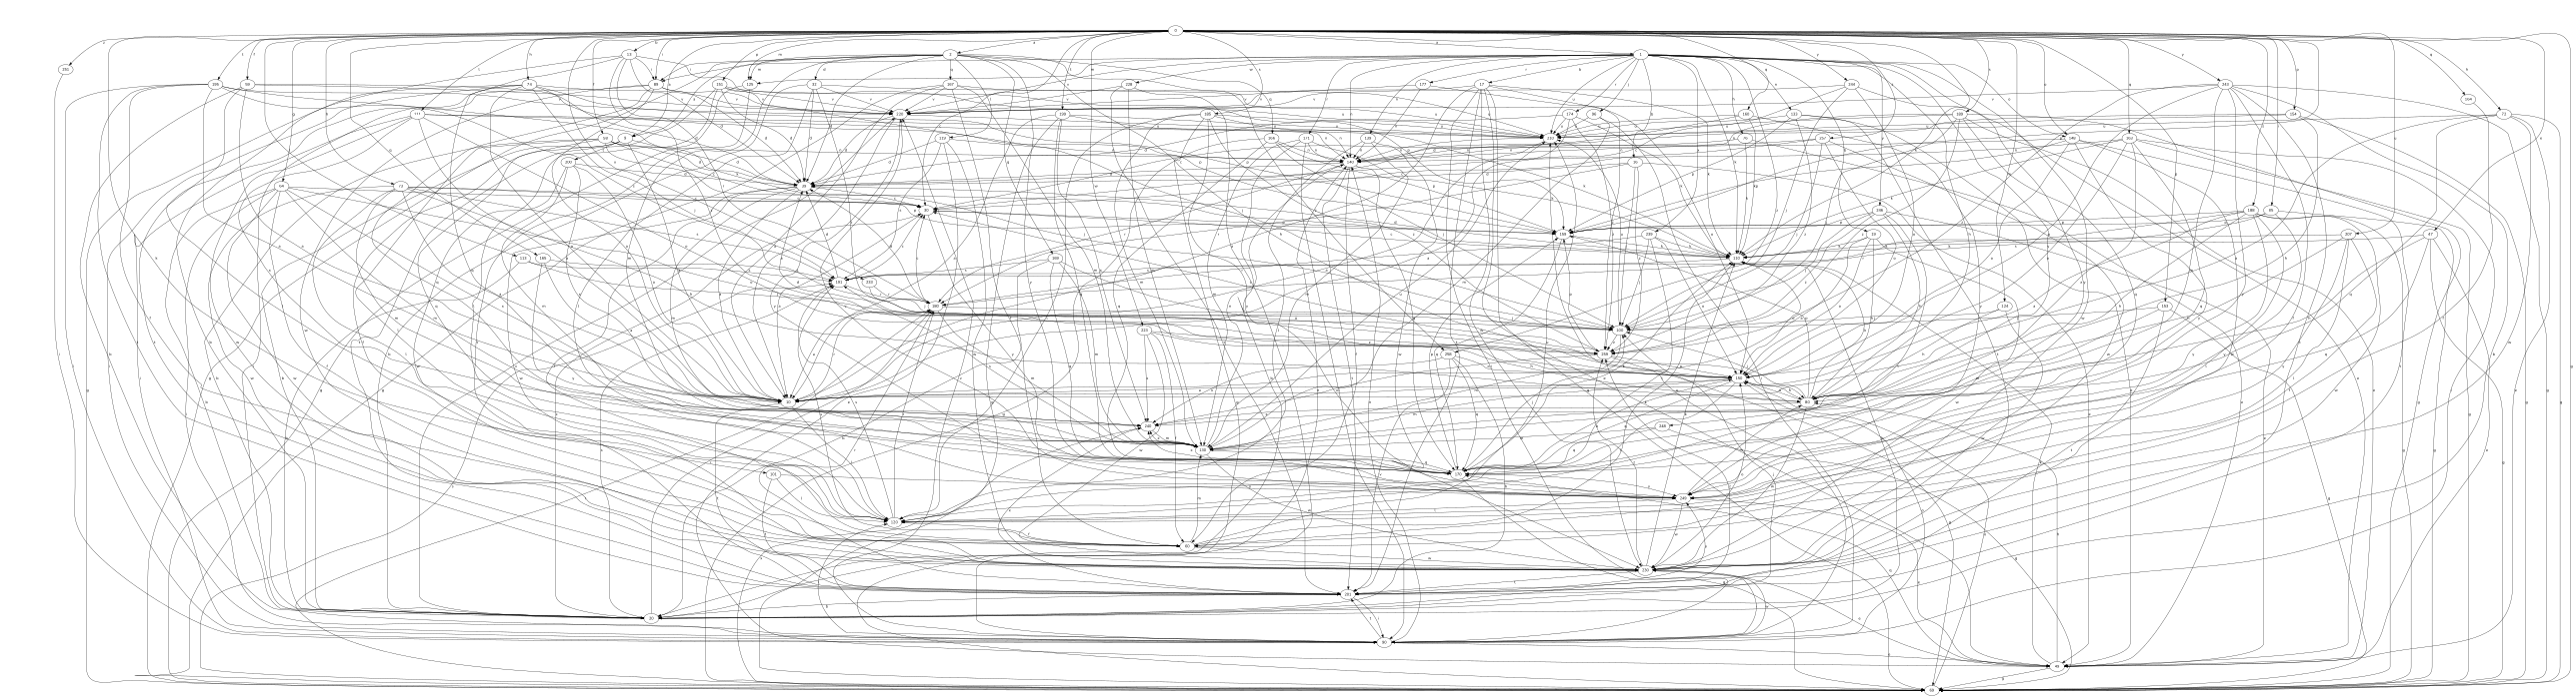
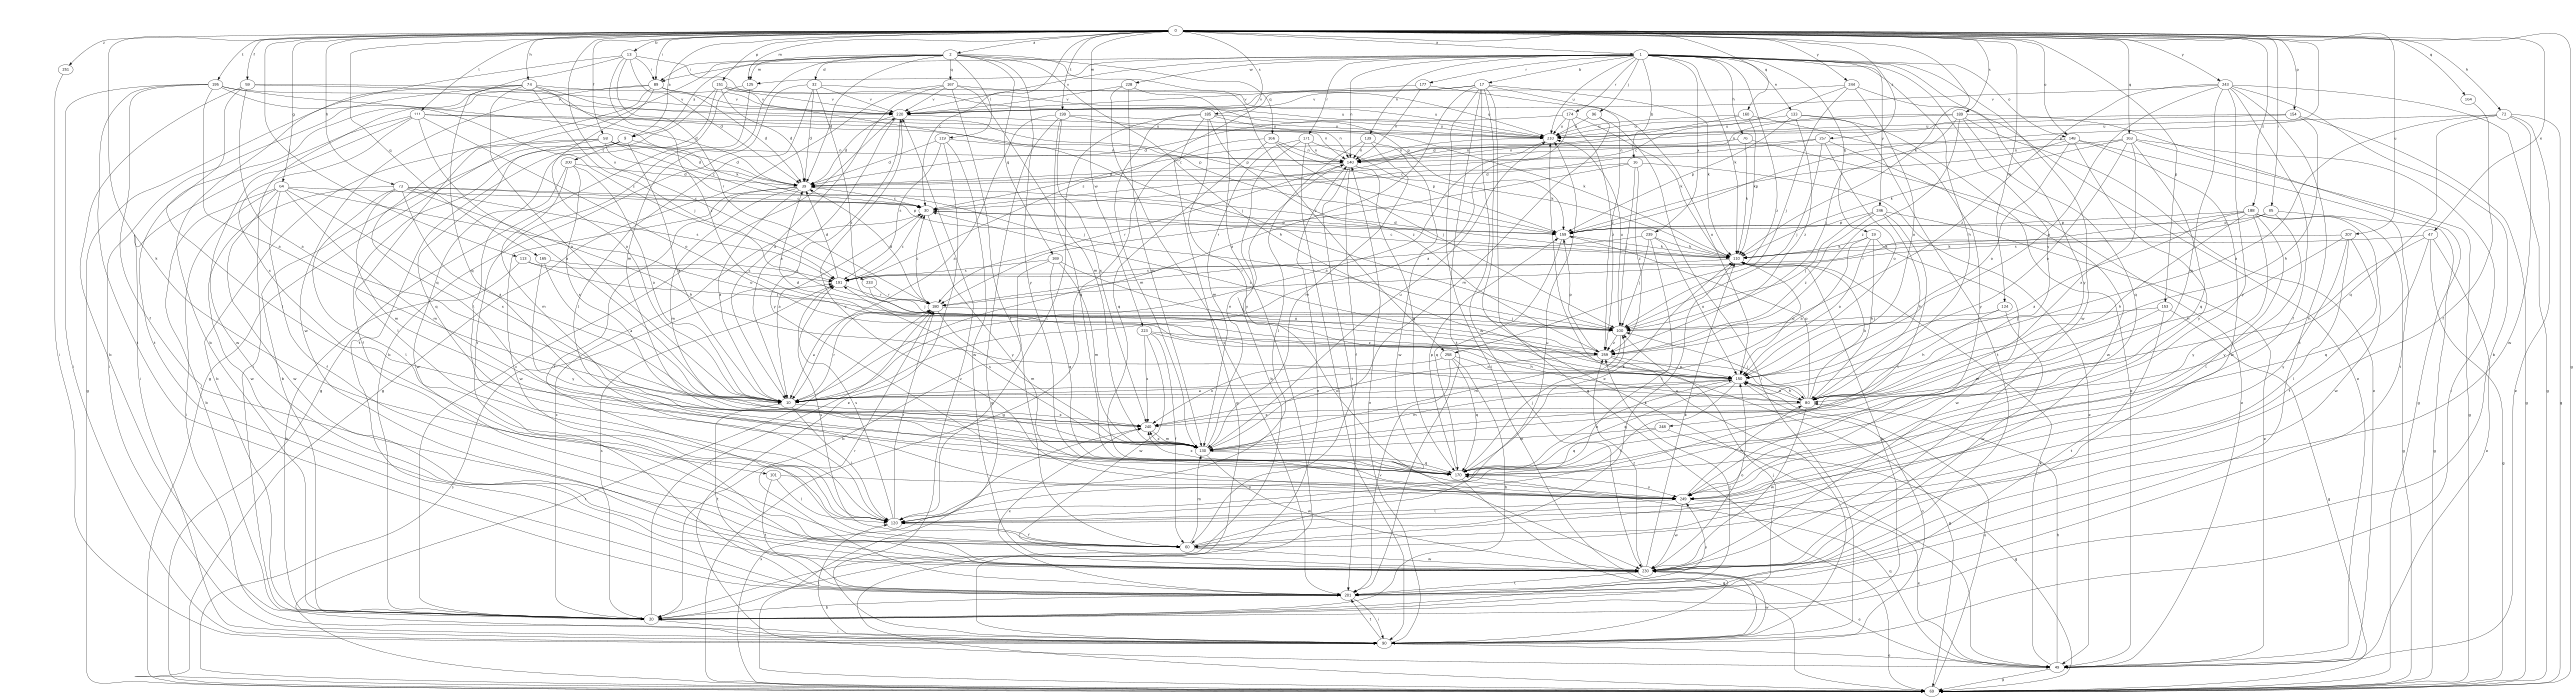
  strict digraph {
    fontname=Nunito
    node [fontname=Nunito]
    edge [fontname=Nunito]
    0
    1
    2
    9
    13
    30
    47
    58
    59
    64
    69
    72
    73
    74
    85
    89
    101
    110
    111
    113
    124
    125
    148
    151
    153
    154
    159
    160
    163
    164
    165
    185
    188
    189
    195
    199
    207
    223
    233
    243
    244
    251
    257
    16
    17
    19
    76
    80
    96
    133
    139
    140
    171
    174
    177
    210
    220
    228
    230
    239
    246
    248
    249
    258
    32
    39
    119
    130
    166
    167
    169
    10
    20
    60
    200
    180
    170
    259
    49
    120
    100
    240
    90
    150
    191
    201
    0 -> 1 [label=a]
    0 -> 2 [label=a]
    0 -> 9 [label=a]
    0 -> 13 [label=b]
    0 -> 30 [label=c]
    0 -> 47 [label=e]
    0 -> 58 [label=f]
    0 -> 59 [label=f]
    0 -> 64 [label=g]
    0 -> 69 [label=g]
    0 -> 72 [label=h]
    0 -> 73 [label=h]
    0 -> 74 [label=h]
    0 -> 85 [label=i]
    0 -> 89 [label=i]
    0 -> 101 [label=k]
    0 -> 110 [label=k]
    0 -> 111 [label=l]
    0 -> 113 [label=l]
    0 -> 124 [label=m]
    0 -> 125 [label=m]
    0 -> 148 [label=o]
    0 -> 151 [label=p]
    0 -> 153 [label=p]
    0 -> 154 [label=p]
    0 -> 159 [label=p]
    0 -> 160 [label=q]
    0 -> 163 [label=q]
    0 -> 164 [label=q]
    0 -> 165 [label=q]
    0 -> 185 [label=s]
    0 -> 188 [label=s]
    0 -> 189 [label=s]
    0 -> 195 [label=t]
    0 -> 199 [label=t]
    0 -> 207 [label=u]
    0 -> 223 [label=w]
    0 -> 233 [label=x]
    0 -> 243 [label=y]
    0 -> 244 [label=y]
    0 -> 251 [label=z]
    0 -> 257 [label=z]
    1 -> 89 [label=i]
    1 -> 110 [label=k]
    1 -> 125 [label=m]
    1 -> 148 [label=o]
    1 -> 16 [label=b]
    1 -> 17 [label=b]
    1 -> 19 [label=b]
    1 -> 76 [label=h]
    1 -> 80 [label=h]
    1 -> 96 [label=j]
    1 -> 133 [label=n]
    1 -> 139 [label=n]
    1 -> 140 [label=n]
    1 -> 171 [label=r]
    1 -> 174 [label=r]
    1 -> 177 [label=r]
    1 -> 210 [label=u]
    1 -> 220 [label=v]
    1 -> 228 [label=w]
    1 -> 230 [label=w]
    1 -> 239 [label=x]
    1 -> 246 [label=y]
    1 -> 248 [label=y]
    1 -> 249 [label=y]
    1 -> 258 [label=z]
    2 -> 9 [label=a]
    2 -> 69 [label=g]
    2 -> 89 [label=i]
    2 -> 125 [label=m]
    2 -> 80 [label=h]
    2 -> 249 [label=y]
    2 -> 258 [label=z]
    2 -> 32 [label=d]
    2 -> 39 [label=d]
    2 -> 119 [label=l]
    2 -> 130 [label=m]
    2 -> 166 [label=q]
    2 -> 167 [label=q]
    2 -> 169 [label=q]
    9 -> 39 [label=d]
    9 -> 10 [label=a]
    9 -> 20 [label=b]
    9 -> 60 [label=f]
    9 -> 200 [label=t]
    13 -> 89 [label=i]
    13 -> 159 [label=p]
    13 -> 39 [label=d]
    13 -> 20 [label=b]
    13 -> 180 [label=r]
    13 -> 170 [label=q]
    13 -> 259 [label=z]
    30 -> 159 [label=p]
    30 -> 249 [label=y]
    30 -> 10 [label=a]
    47 -> 69 [label=g]
    47 -> 110 [label=k]
    47 -> 80 [label=h]
    47 -> 170 [label=q]
    47 -> 49 [label=e]
    58 -> 30 [label=c]
    58 -> 140 [label=n]
    58 -> 39 [label=d]
    58 -> 20 [label=b]
    58 -> 170 [label=q]
    58 -> 120 [label=l]
    58 -> 100 [label=j]
    59 -> 159 [label=p]
    59 -> 220 [label=v]
    59 -> 10 [label=a]
    59 -> 20 [label=b]
    59 -> 120 [label=l]
    64 -> 30 [label=c]
    64 -> 230 [label=w]
    64 -> 130 [label=m]
    64 -> 20 [label=b]
    64 -> 60 [label=f]
    64 -> 240 [label=x]
    64 -> 90 [label=i]
    64 -> 150 [label=o]
    69 -> 180 [label=r]
    69 -> 240 [label=x]
    69 -> 150 [label=o]
    69 -> 191 [label=s]
    72 -> 69 [label=g]
    72 -> 210 [label=u]
    72 -> 230 [label=w]
    72 -> 10 [label=a]
    72 -> 170 [label=q]
    72 -> 49 [label=e]
    73 -> 30 [label=c]
    73 -> 159 [label=p]
    73 -> 80 [label=h]
    73 -> 230 [label=w]
    73 -> 130 [label=m]
    73 -> 10 [label=a]
    73 -> 120 [label=l]
    73 -> 191 [label=s]
    74 -> 69 [label=g]
    74 -> 159 [label=p]
    74 -> 220 [label=v]
    74 -> 39 [label=d]
    74 -> 10 [label=a]
    74 -> 100 [label=j]
    74 -> 90 [label=i]
    74 -> 201 [label=t]
    85 -> 69 [label=g]
    85 -> 159 [label=p]
    85 -> 249 [label=y]
    85 -> 191 [label=s]
    89 -> 220 [label=v]
    89 -> 230 [label=w]
    89 -> 39 [label=d]
    89 -> 10 [label=a]
    89 -> 170 [label=q]
    89 -> 90 [label=i]
    101 -> 249 [label=y]
    101 -> 120 [label=l]
    101 -> 201 [label=t]
    110 -> 30 [label=c]
    110 -> 39 [label=d]
    110 -> 20 [label=b]
    110 -> 150 [label=o]
    110 -> 191 [label=s]
    111 -> 140 [label=n]
    111 -> 210 [label=u]
    111 -> 230 [label=w]
    111 -> 10 [label=a]
    111 -> 240 [label=x]
    111 -> 90 [label=i]
    111 -> 150 [label=o]
    113 -> 20 [label=b]
    113 -> 100 [label=j]
    113 -> 191 [label=s]
    124 -> 80 [label=h]
    124 -> 230 [label=w]
    124 -> 100 [label=j]
    125 -> 69 [label=g]
    125 -> 201 [label=t]
    148 -> 159 [label=p]
    148 -> 140 [label=n]
    148 -> 230 [label=w]
    148 -> 249 [label=y]
    148 -> 150 [label=o]
    148 -> 201 [label=t]
    151 -> 210 [label=u]
    151 -> 220 [label=v]
    151 -> 39 [label=d]
    151 -> 120 [label=l]
    151 -> 100 [label=j]
    151 -> 201 [label=t]
    153 -> 69 [label=g]
    153 -> 130 [label=m]
    153 -> 100 [label=j]
    153 -> 201 [label=t]
    154 -> 69 [label=g]
    154 -> 80 [label=h]
    154 -> 140 [label=n]
    154 -> 210 [label=u]
    159 -> 110 [label=k]
    159 -> 170 [label=q]
    160 -> 30 [label=c]
    160 -> 110 [label=k]
    160 -> 210 [label=u]
    160 -> 249 [label=y]
    163 -> 69 [label=g]
    163 -> 110 [label=k]
    163 -> 140 [label=n]
    163 -> 170 [label=q]
    163 -> 240 [label=x]
    163 -> 90 [label=i]
    163 -> 150 [label=o]
    164 -> 60 [label=f]
    165 -> 249 [label=y]
    165 -> 10 [label=a]
    165 -> 191 [label=s]
    185 -> 69 [label=g]
    185 -> 110 [label=k]
    185 -> 210 [label=u]
    185 -> 249 [label=y]
    185 -> 130 [label=m]
    185 -> 259 [label=z]
    185 -> 120 [label=l]
    188 -> 69 [label=g]
    188 -> 159 [label=p]
    188 -> 80 [label=h]
    188 -> 230 [label=w]
    188 -> 249 [label=y]
    188 -> 10 [label=a]
    188 -> 180 [label=r]
    188 -> 120 [label=l]
    189 -> 69 [label=g]
    189 -> 210 [label=u]
    189 -> 39 [label=d]
    189 -> 170 [label=q]
    189 -> 259 [label=z]
    189 -> 49 [label=e]
    189 -> 100 [label=j]
    195 -> 110 [label=k]
    195 -> 220 [label=v]
    195 -> 10 [label=a]
    195 -> 60 [label=f]
    195 -> 90 [label=i]
    195 -> 191 [label=s]
    195 -> 201 [label=t]
    199 -> 69 [label=g]
    199 -> 140 [label=n]
    199 -> 210 [label=u]
    199 -> 10 [label=a]
    199 -> 170 [label=q]
    199 -> 240 [label=x]
    207 -> 110 [label=k]
    207 -> 80 [label=h]
    207 -> 249 [label=y]
    207 -> 60 [label=f]
    207 -> 120 [label=l]
    223 -> 80 [label=h]
    223 -> 230 [label=w]
    223 -> 60 [label=f]
    223 -> 259 [label=z]
    223 -> 240 [label=x]
    233 -> 180 [label=r]
    233 -> 100 [label=j]
    243 -> 69 [label=g]
    243 -> 220 [label=v]
    243 -> 249 [label=y]
    243 -> 130 [label=m]
    243 -> 20 [label=b]
    243 -> 60 [label=f]
    243 -> 259 [label=z]
    243 -> 150 [label=o]
    243 -> 201 [label=t]
    244 -> 30 [label=c]
    244 -> 220 [label=v]
    244 -> 49 [label=e]
    244 -> 100 [label=j]
    244 -> 150 [label=o]
    251 -> 90 [label=i]
    257 -> 30 [label=c]
    257 -> 140 [label=n]
    257 -> 230 [label=w]
    257 -> 100 [label=j]
    257 -> 150 [label=o]
    16 -> 39 [label=d]
    16 -> 180 [label=r]
    16 -> 259 [label=z]
    16 -> 49 [label=e]
    16 -> 100 [label=j]
    17 -> 69 [label=g]
    17 -> 110 [label=k]
    17 -> 220 [label=v]
    17 -> 230 [label=w]
    17 -> 10 [label=a]
    17 -> 259 [label=z]
    17 -> 49 [label=e]
    17 -> 90 [label=i]
+   17 -> 191 [label=s]
    17 -> 201 [label=t]
    19 -> 110 [label=k]
    19 -> 80 [label=h]
    19 -> 230 [label=w]
    19 -> 10 [label=a]
    19 -> 150 [label=o]
    76 -> 110 [label=k]
    76 -> 140 [label=n]
    76 -> 49 [label=e]
    80 -> 110 [label=k]
    80 -> 159 [label=p]
    80 -> 230 [label=w]
    80 -> 100 [label=j]
    80 -> 240 [label=x]
    80 -> 150 [label=o]
    96 -> 210 [label=u]
    96 -> 130 [label=m]
    96 -> 90 [label=i]
    133 -> 159 [label=p]
    133 -> 210 [label=u]
    133 -> 259 [label=z]
    133 -> 49 [label=e]
    133 -> 201 [label=t]
    139 -> 140 [label=n]
    139 -> 230 [label=w]
    139 -> 130 [label=m]
    139 -> 120 [label=l]
    140 -> 39 [label=d]
    140 -> 60 [label=f]
    140 -> 180 [label=r]
    140 -> 170 [label=q]
    140 -> 201 [label=t]
    171 -> 110 [label=k]
    171 -> 140 [label=n]
    171 -> 130 [label=m]
    171 -> 20 [label=b]
    171 -> 90 [label=i]
    174 -> 110 [label=k]
    174 -> 210 [label=u]
    174 -> 39 [label=d]
    174 -> 10 [label=a]
    174 -> 259 [label=z]
    177 -> 140 [label=n]
    177 -> 220 [label=v]
    177 -> 150 [label=o]
    210 -> 140 [label=n]
    210 -> 10 [label=a]
    220 -> 210 [label=u]
    220 -> 249 [label=y]
    220 -> 39 [label=d]
    220 -> 10 [label=a]
    228 -> 220 [label=v]
    228 -> 130 [label=m]
    228 -> 90 [label=i]
    228 -> 201 [label=t]
    230 -> 110 [label=k]
    230 -> 259 [label=z]
    230 -> 49 [label=e]
    230 -> 90 [label=i]
    230 -> 150 [label=o]
    230 -> 201 [label=t]
    239 -> 110 [label=k]
    239 -> 180 [label=r]
    239 -> 120 [label=l]
    239 -> 100 [label=j]
    239 -> 150 [label=o]
    246 -> 159 [label=p]
    246 -> 80 [label=h]
    246 -> 259 [label=z]
    246 -> 49 [label=e]
    246 -> 120 [label=l]
    246 -> 100 [label=j]
    248 -> 69 [label=g]
    248 -> 130 [label=m]
    248 -> 170 [label=q]
    249 -> 80 [label=h]
    249 -> 220 [label=v]
    249 -> 230 [label=w]
    249 -> 49 [label=e]
    249 -> 120 [label=l]
    258 -> 20 [label=b]
    258 -> 170 [label=q]
    258 -> 240 [label=x]
    258 -> 150 [label=o]
    258 -> 201 [label=v]
    32 -> 210 [label=u]
    32 -> 220 [label=v]
    32 -> 39 [label=d]
    32 -> 20 [label=b]
    32 -> 259 [label=z]
    32 -> 120 [label=l]
    39 -> 30 [label=c]
    39 -> 230 [label=w]
    39 -> 130 [label=m]
    39 -> 10 [label=a]
    39 -> 60 [label=f]
    119 -> 140 [label=n]
    119 -> 230 [label=w]
    119 -> 39 [label=d]
    119 -> 49 [label=e]
    119 -> 191 [label=s]
    130 -> 140 [label=n]
    130 -> 210 [label=u]
    130 -> 230 [label=w]
    130 -> 170 [label=q]
    130 -> 240 [label=x]
    130 -> 191 [label=s]
    166 -> 69 [label=g]
    166 -> 159 [label=p]
    166 -> 140 [label=n]
    166 -> 170 [label=q]
    166 -> 100 [label=j]
    167 -> 69 [label=g]
    167 -> 210 [label=u]
    167 -> 220 [label=v]
    167 -> 130 [label=m]
    167 -> 10 [label=a]
    167 -> 60 [label=f]
    169 -> 130 [label=m]
    169 -> 20 [label=b]
    169 -> 170 [label=q]
    169 -> 150 [label=o]
    169 -> 191 [label=s]
    10 -> 180 [label=r]
    10 -> 120 [label=l]
+   10 -> 240 [label=x]
    10 -> 201 [label=t]
    20 -> 30 [label=c]
    20 -> 140 [label=n]
    20 -> 220 [label=v]
    20 -> 180 [label=r]
    20 -> 259 [label=z]
    20 -> 100 [label=j]
+   20 -> 90 [label=i]
    20 -> 191 [label=s]
    60 -> 110 [label=k]
    60 -> 210 [label=u]
    60 -> 230 [label=w]
    60 -> 130 [label=m]
    60 -> 191 [label=s]
    200 -> 230 [label=w]
    200 -> 39 [label=d]
    200 -> 130 [label=m]
    200 -> 10 [label=a]
    200 -> 240 [label=x]
    180 -> 30 [label=c]
    180 -> 39 [label=d]
    180 -> 130 [label=m]
    180 -> 10 [label=a]
    180 -> 100 [label=j]
    170 -> 69 [label=g]
    170 -> 110 [label=k]
    170 -> 159 [label=p]
    170 -> 249 [label=y]
    170 -> 100 [label=j]
    170 -> 240 [label=x]
    170 -> 150 [label=o]
    259 -> 30 [label=c]
    259 -> 69 [label=g]
    259 -> 159 [label=p]
    259 -> 240 [label=x]
    259 -> 150 [label=o]
    49 -> 69 [label=g]
    49 -> 110 [label=k]
    49 -> 80 [label=h]
    49 -> 170 [label=q]
    120 -> 60 [label=f]
    120 -> 180 [label=r]
    120 -> 191 [label=s]
    100 -> 210 [label=u]
    100 -> 130 [label=m]
    100 -> 259 [label=z]
    240 -> 130 [label=m]
    90 -> 140 [label=n]
    90 -> 210 [label=u]
    90 -> 220 [label=v]
    90 -> 230 [label=w]
    90 -> 49 [label=e]
    90 -> 120 [label=l]
    90 -> 150 [label=o]
    90 -> 201 [label=t]
    150 -> 80 [label=h]
    150 -> 39 [label=d]
    150 -> 130 [label=m]
    150 -> 10 [label=a]
    150 -> 170 [label=q]
    150 -> 120 [label=l]
    191 -> 30 [label=c]
    191 -> 39 [label=d]
    191 -> 180 [label=r]
    201 -> 249 [label=y]
    201 -> 20 [label=b]
    201 -> 180 [label=r]
    201 -> 240 [label=x]
    201 -> 90 [label=i]
  }
